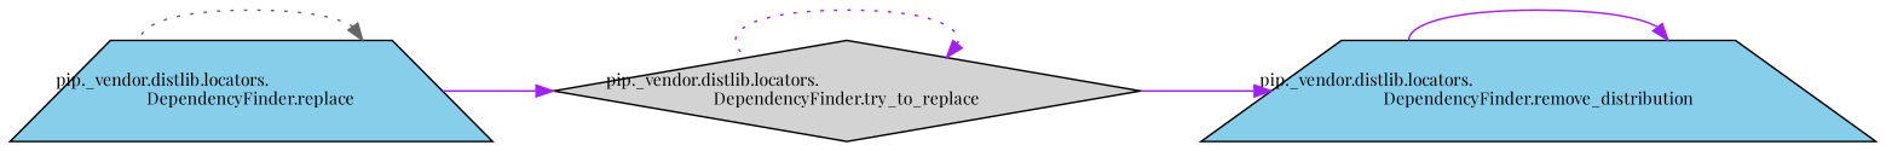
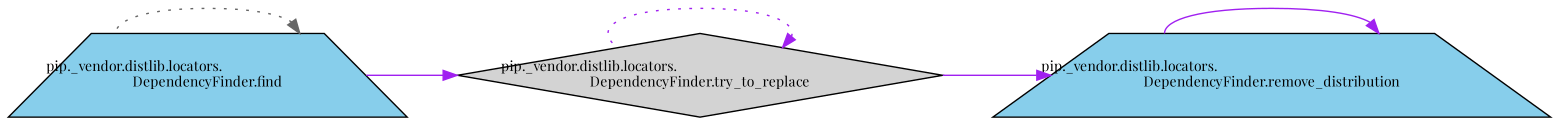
  digraph {
    rankdir=RL
    fontname="Playfair Display"
    node [color=black fillcolor=skyblue fontname="Playfair Display" fontsize=10 shape=trapezium style=filled]
    edge [color=purple dir=back fontname="Playfair Display" fontsize=10 labelfontname=Helvetica labelfontsize=10 style=solid]
    n1 [fontcolor=black height=0.2 label="pip._vendor.distlib.locators.\lDependencyFinder.remove_distribution" width=0.4]
    n2 [fillcolor=lightgrey height=0.2 label="pip._vendor.distlib.locators.\lDependencyFinder.try_to_replace" shape=diamond width=0.4]
-   n3 [height=0.2 label="pip._vendor.distlib.locators.\lDependencyFinder.replace" width=0.4]
+   n3 [height=0.2 label="pip._vendor.distlib.locators.\lDependencyFinder.find" width=0.4]
    n1 -> n1
    n1 -> n2
    n2 -> n2 [style=dotted]
    n2 -> n3
    n3 -> n3 [color=gray40 style=dotted]
  }
